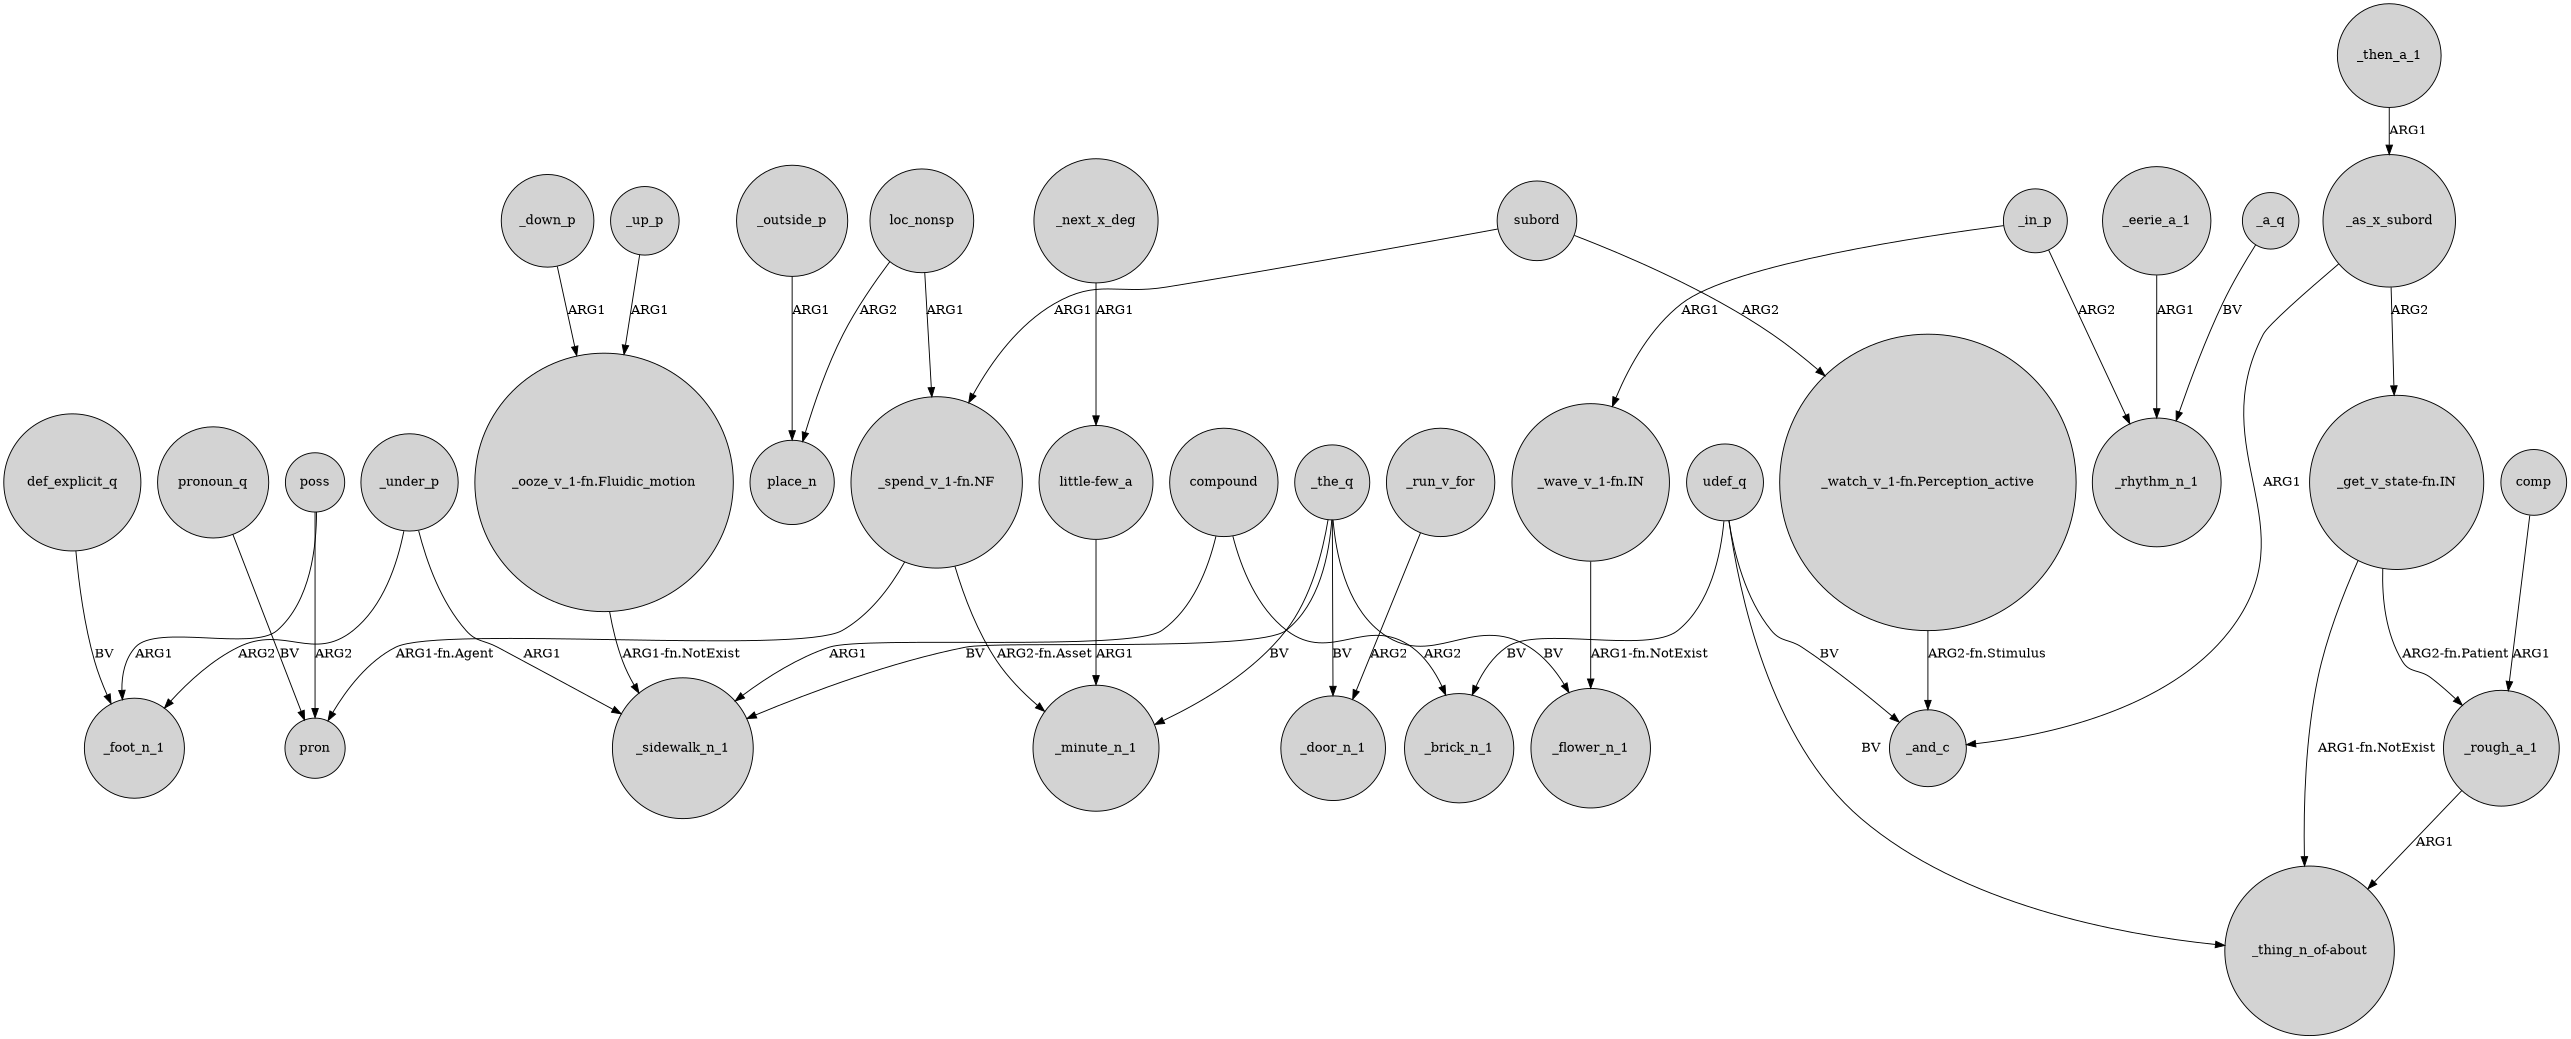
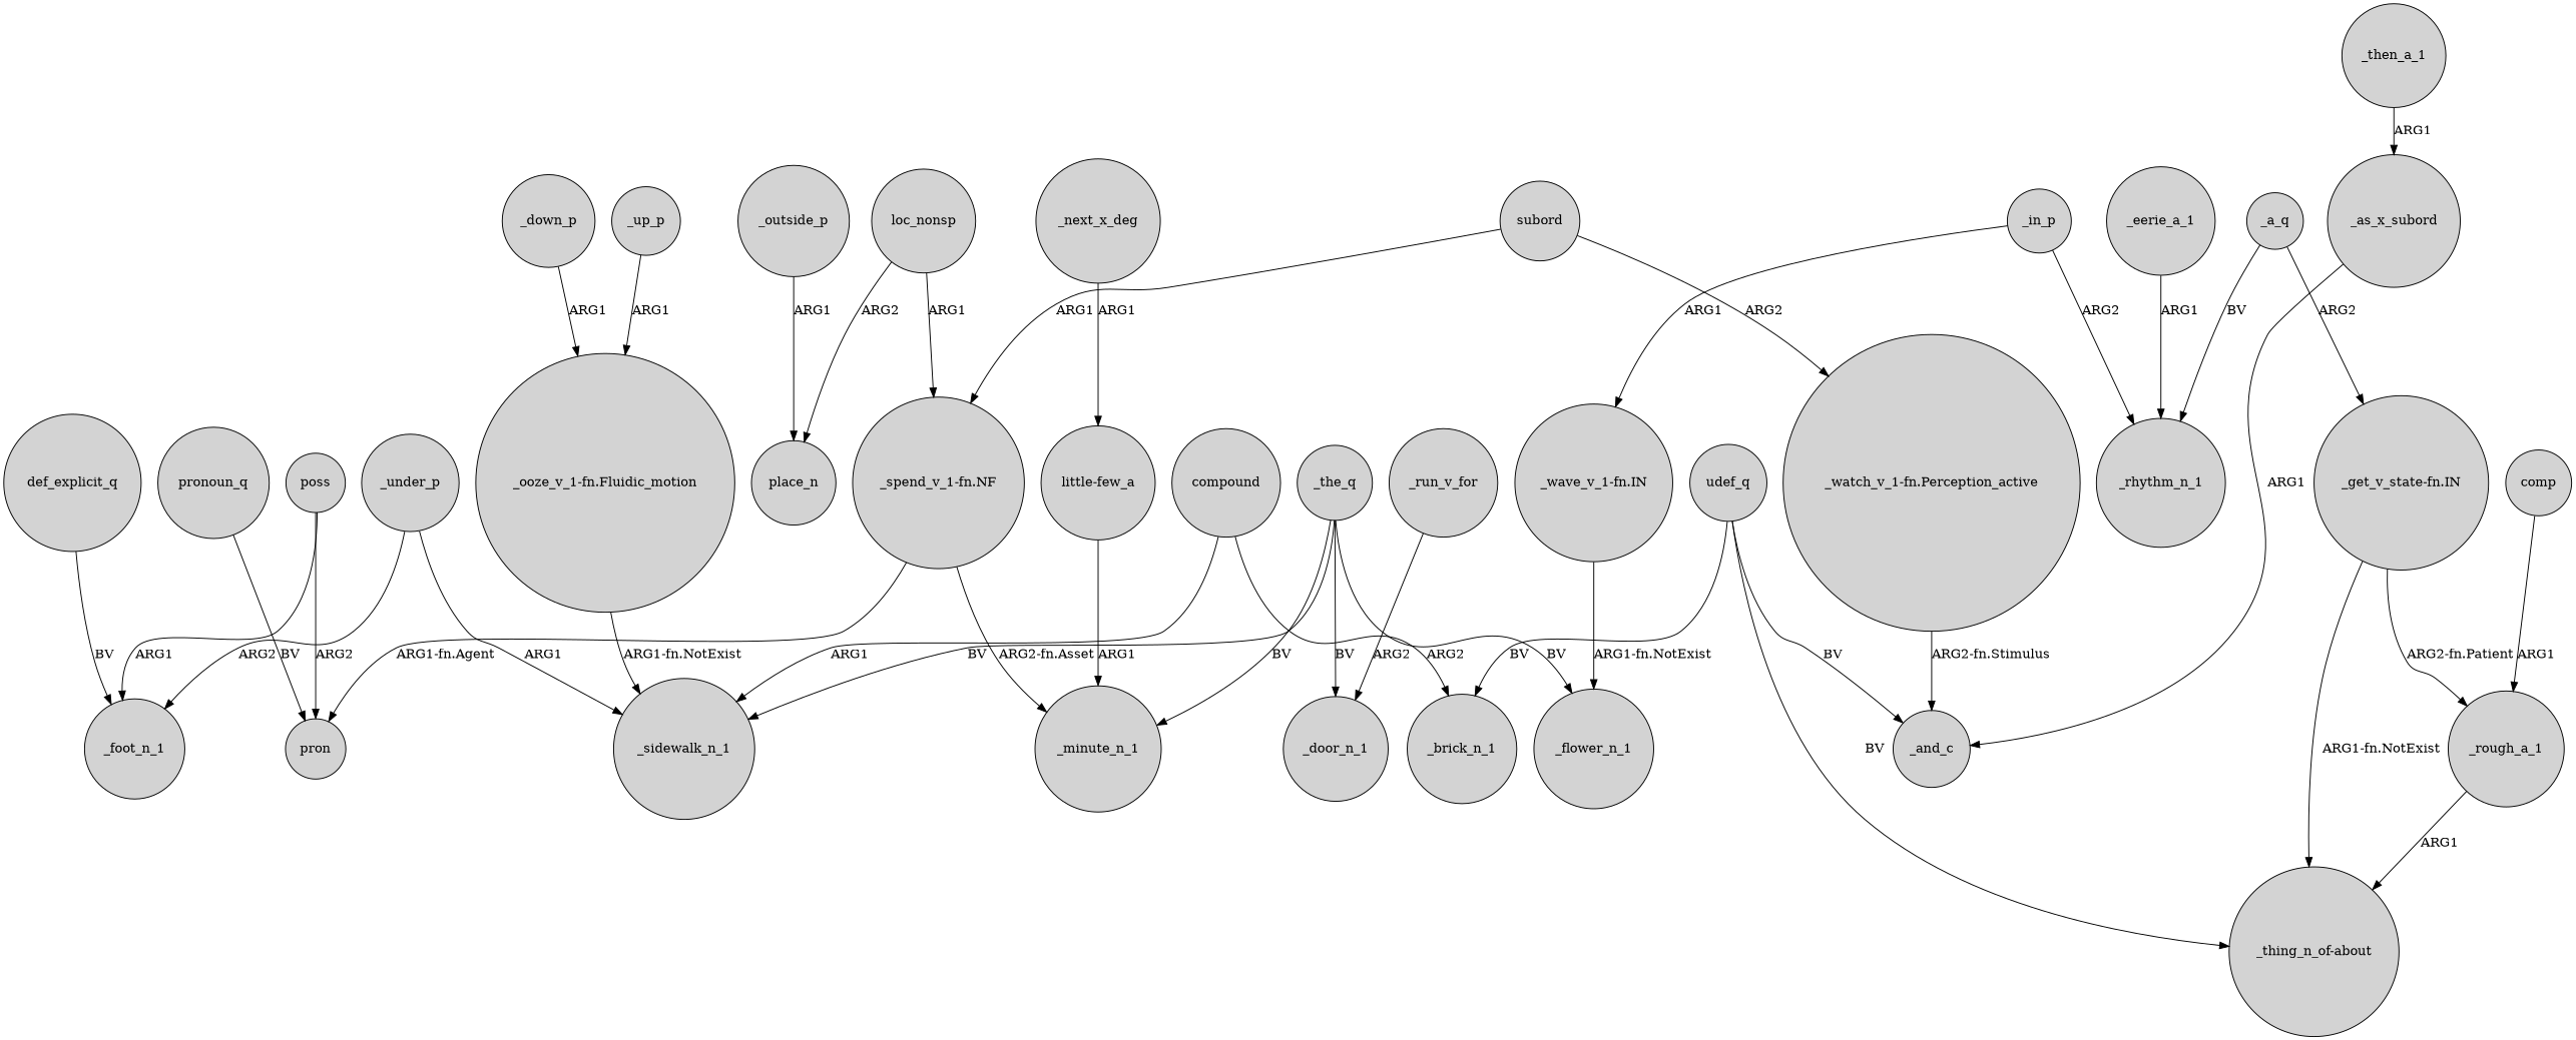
  digraph {
    node [shape=circle style=filled]
    compound
    _sidewalk_n_1
    _brick_n_1
    udef_q
    "_thing_n_of-about"
    _and_c
    "little-few_a"
    _minute_n_1
    _under_p
    _foot_n_1
    _as_x_subord
    "_get_v_state-fn.IN"
    _rough_a_1
    poss
    pron
    _the_q
    _flower_n_1
    _door_n_1
    subord
    "_watch_v_1-fn.Perception_active"
    "_spend_v_1-fn.NF"
    _up_p
    "_ooze_v_1-fn.Fluidic_motion"
    comp
    _run_v_for
    _outside_p
    place_n
    _eerie_a_1
    _rhythm_n_1
    _in_p
    "_wave_v_1-fn.IN"
    loc_nonsp
    _next_x_deg
    pronoun_q
    _a_q
    _then_a_1
    _down_p
    def_explicit_q
    compound -> _sidewalk_n_1 [label=ARG1]
    compound -> _brick_n_1 [label=ARG2]
    udef_q -> _brick_n_1 [label=BV]
    udef_q -> "_thing_n_of-about" [label=BV]
    udef_q -> _and_c [label=BV]
    "little-few_a" -> _minute_n_1 [label=ARG1]
    _under_p -> _sidewalk_n_1 [label=ARG1]
    _under_p -> _foot_n_1 [label=ARG2]
    _as_x_subord -> _and_c [label=ARG1]
-   _as_x_subord -> "_get_v_state-fn.IN" [label=ARG2]
+   _a_q -> "_get_v_state-fn.IN" [label=ARG2]
    "_get_v_state-fn.IN" -> "_thing_n_of-about" [label="ARG1-fn.NotExist"]
    "_get_v_state-fn.IN" -> _rough_a_1 [label="ARG2-fn.Patient"]
    _rough_a_1 -> "_thing_n_of-about" [label=ARG1]
    poss -> _foot_n_1 [label=ARG1]
    poss -> pron [label=ARG2]
    _the_q -> _sidewalk_n_1 [label=BV]
    _the_q -> _minute_n_1 [label=BV]
    _the_q -> _flower_n_1 [label=BV]
    _the_q -> _door_n_1 [label=BV]
    subord -> "_watch_v_1-fn.Perception_active" [label=ARG2]
    subord -> "_spend_v_1-fn.NF" [label=ARG1]
    "_watch_v_1-fn.Perception_active" -> _and_c [label="ARG2-fn.Stimulus"]
    "_spend_v_1-fn.NF" -> _minute_n_1 [label="ARG2-fn.Asset"]
    "_spend_v_1-fn.NF" -> pron [label="ARG1-fn.Agent"]
    _up_p -> "_ooze_v_1-fn.Fluidic_motion" [label=ARG1]
    "_ooze_v_1-fn.Fluidic_motion" -> _sidewalk_n_1 [label="ARG1-fn.NotExist"]
    comp -> _rough_a_1 [label=ARG1]
    _run_v_for -> _door_n_1 [label=ARG2]
    _outside_p -> place_n [label=ARG1]
    _eerie_a_1 -> _rhythm_n_1 [label=ARG1]
    _in_p -> _rhythm_n_1 [label=ARG2]
    _in_p -> "_wave_v_1-fn.IN" [label=ARG1]
    "_wave_v_1-fn.IN" -> _flower_n_1 [label="ARG1-fn.NotExist"]
    loc_nonsp -> "_spend_v_1-fn.NF" [label=ARG1]
    loc_nonsp -> place_n [label=ARG2]
    _next_x_deg -> "little-few_a" [label=ARG1]
    pronoun_q -> pron [label=BV]
    _a_q -> _rhythm_n_1 [label=BV]
    _then_a_1 -> _as_x_subord [label=ARG1]
    _down_p -> "_ooze_v_1-fn.Fluidic_motion" [label=ARG1]
    def_explicit_q -> _foot_n_1 [label=BV]
  }
